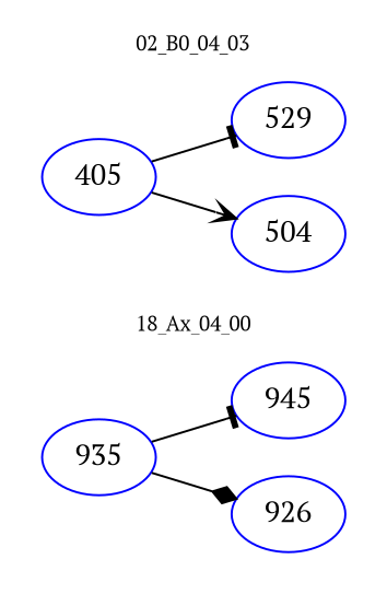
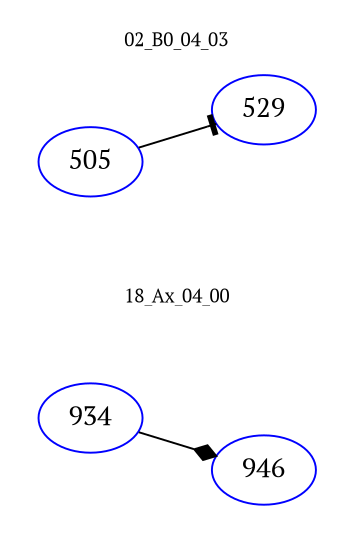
  digraph {
    fontname="PT Serif"
    rankdir=LR
    node [color=blue fontname="PT Serif"]
    edge [arrowhead=tee color=black fontname="PT Serif"]
-   n1 [label=935]
-   n2 [label=926]
-   n3 [label=945]
-   n4 [label=405]
-   n5 [label=504]
+   n1 [label=934]
+   n2 [label=946]
+   n4 [label=505]
    n6 [label=529]
    subgraph cluster_1 {
      color=white
      fontsize=10
      label="18_Ax_04_00"
      n1
      n2
-     n3
    }
    subgraph cluster_2 {
      color=white
      fontsize=10
      label="02_B0_04_03"
      n4
-     n5
      n6
    }
    n1 -> n2 [arrowhead=diamond]
-   n1 -> n3
-   n4 -> n5 [arrowhead=vee]
    n4 -> n6
  }
